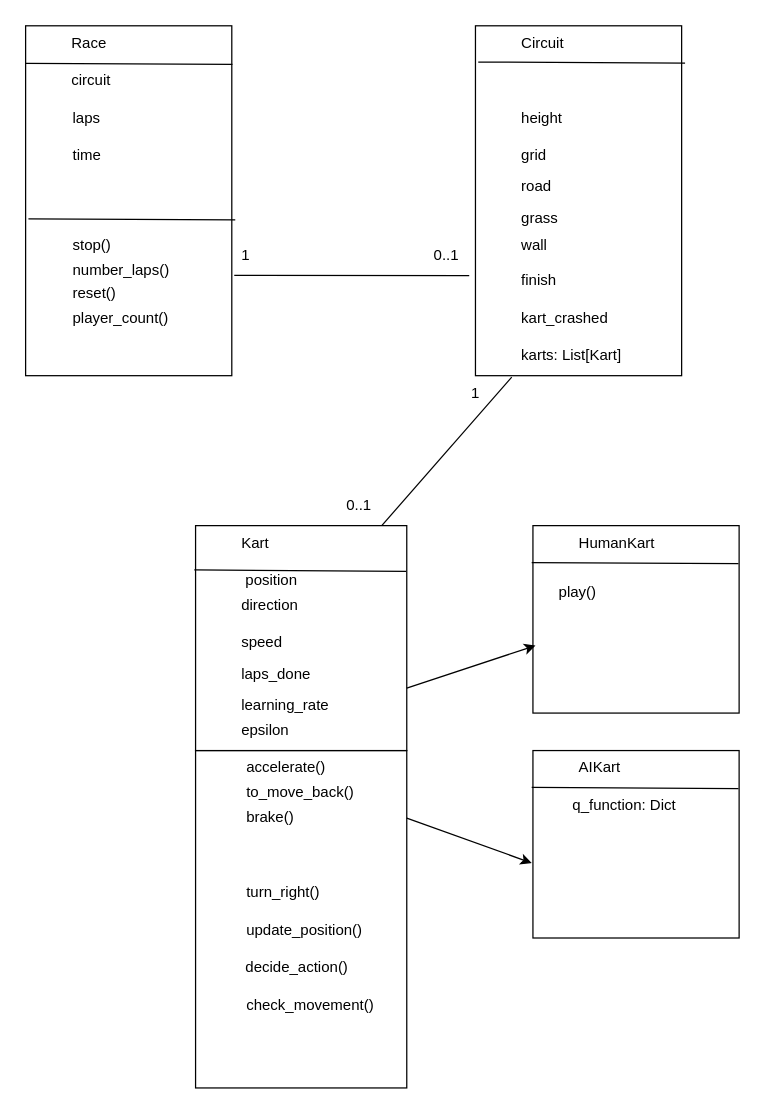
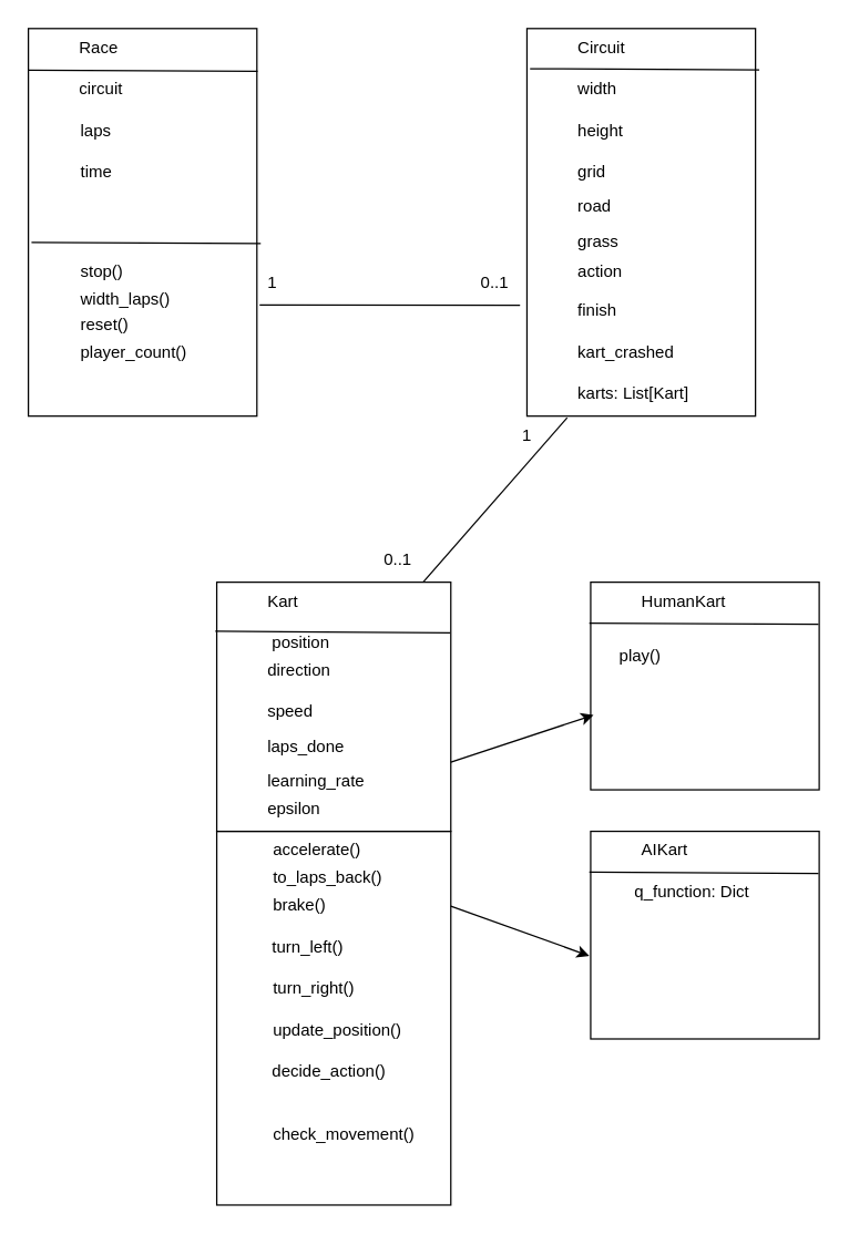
  <mxCell id="0" />
  <mxCell id="1" parent="0" />
  <mxCell id="2" value="" style="rounded=0;whiteSpace=wrap;html=1;" vertex="1" parent="1"><mxGeometry x="156.01" y="600" width="169.01" height="270" as="geometry" /></mxCell>
  <mxCell id="3" value="" style="rounded=0;whiteSpace=wrap;html=1;" vertex="1" parent="1"><mxGeometry x="20" y="20" width="165" height="280" as="geometry" /></mxCell>
  <mxCell id="4" value="Race" style="text;whiteSpace=wrap;html=1;" vertex="1" parent="1"><mxGeometry x="55" y="20" width="70" height="30" as="geometry" /></mxCell>
  <mxCell id="5" value="circuit" style="text;whiteSpace=wrap;html=1;" vertex="1" parent="1"><mxGeometry x="55" y="50" width="70" height="30" as="geometry" /></mxCell>
  <mxCell id="6" value="laps" style="text;whiteSpace=wrap;html=1;" vertex="1" parent="1"><mxGeometry x="56.01" y="80" width="100" height="30" as="geometry" /></mxCell>
  <mxCell id="7" value="time" style="text;whiteSpace=wrap;html=1;" vertex="1" parent="1"><mxGeometry x="56.01" y="110" width="100" height="30" as="geometry" /></mxCell>
  <mxCell id="8" value="" style="endArrow=none;html=1;rounded=0;entryX=0.997;entryY=0.203;entryDx=0;entryDy=0;entryPerimeter=0;exitX=-0.006;exitY=0.197;exitDx=0;exitDy=0;exitPerimeter=0;" edge="1" parent="1"><mxGeometry width="50" height="50" relative="1" as="geometry"><mxPoint x="20" y="50" as="sourcePoint" /><mxPoint x="185.495" y="50.9" as="targetPoint" /></mxGeometry></mxCell>
  <mxCell id="9" value="" style="rounded=0;whiteSpace=wrap;html=1;" vertex="1" parent="1"><mxGeometry x="379.99" y="20" width="165" height="280" as="geometry" /></mxCell>
  <mxCell id="10" value="Circuit" style="text;whiteSpace=wrap;html=1;" vertex="1" parent="1"><mxGeometry x="414.99" y="20" width="70" height="30" as="geometry" /></mxCell>
+ <mxCell id="11" value="width" style="text;whiteSpace=wrap;html=1;" vertex="1" parent="1"><mxGeometry x="414.99" y="50" width="70" height="30" as="geometry" /></mxCell>
  <mxCell id="12" value="height" style="text;whiteSpace=wrap;html=1;" vertex="1" parent="1"><mxGeometry x="414.99" y="80" width="100" height="30" as="geometry" /></mxCell>
  <mxCell id="13" value="grid" style="text;whiteSpace=wrap;html=1;" vertex="1" parent="1"><mxGeometry x="414.99" y="110" width="100" height="30" as="geometry" /></mxCell>
  <mxCell id="14" value="" style="endArrow=none;html=1;rounded=0;entryX=0.997;entryY=0.203;entryDx=0;entryDy=0;entryPerimeter=0;exitX=-0.006;exitY=0.197;exitDx=0;exitDy=0;exitPerimeter=0;" edge="1" parent="1"><mxGeometry width="50" height="50" relative="1" as="geometry"><mxPoint x="382.24" y="49" as="sourcePoint" /><mxPoint x="547.735" y="49.9" as="targetPoint" /></mxGeometry></mxCell>
  <mxCell id="15" value="" style="rounded=0;whiteSpace=wrap;html=1;" vertex="1" parent="1"><mxGeometry x="156.01" y="420" width="169.01" height="180" as="geometry" /></mxCell>
  <mxCell id="16" value="Kart" style="text;whiteSpace=wrap;html=1;" vertex="1" parent="1"><mxGeometry x="191.01" y="420" width="70" height="30" as="geometry" /></mxCell>
  <mxCell id="17" value="&amp;nbsp;position" style="text;whiteSpace=wrap;html=1;" vertex="1" parent="1"><mxGeometry x="191.01" y="450" width="70" height="30" as="geometry" /></mxCell>
  <mxCell id="18" value="direction" style="text;whiteSpace=wrap;html=1;" vertex="1" parent="1"><mxGeometry x="191.01" y="470" width="100" height="30" as="geometry" /></mxCell>
  <mxCell id="19" value="speed" style="text;whiteSpace=wrap;html=1;" vertex="1" parent="1"><mxGeometry x="191.01" y="500" width="100" height="30" as="geometry" /></mxCell>
  <mxCell id="20" value="laps_done" style="text;whiteSpace=wrap;html=1;" vertex="1" parent="1"><mxGeometry x="191.01" y="525" width="100" height="30" as="geometry" /></mxCell>
  <mxCell id="21" value="" style="endArrow=none;html=1;rounded=0;entryX=0.997;entryY=0.203;entryDx=0;entryDy=0;entryPerimeter=0;exitX=-0.006;exitY=0.197;exitDx=0;exitDy=0;exitPerimeter=0;" edge="1" parent="1" source="15" target="15"><mxGeometry width="50" height="50" relative="1" as="geometry"><mxPoint x="141.01" y="450" as="sourcePoint" /><mxPoint x="311.01" y="450" as="targetPoint" /></mxGeometry></mxCell>
  <mxCell id="22" value="accelerate()" style="text;whiteSpace=wrap;html=1;" vertex="1" parent="1"><mxGeometry x="195.02" y="600" width="100" height="30" as="geometry" /></mxCell>
  <mxCell id="23" value="brake()" style="text;whiteSpace=wrap;html=1;" vertex="1" parent="1"><mxGeometry x="195.02" y="640" width="100" height="30" as="geometry" /></mxCell>
+ <mxCell id="24" value="&amp;nbsp;turn_left()" style="text;whiteSpace=wrap;html=1;" vertex="1" parent="1"><mxGeometry x="191.01" y="670" width="100" height="30" as="geometry" /></mxCell>
  <mxCell id="25" value="turn_right()&amp;nbsp;" style="text;whiteSpace=wrap;html=1;" vertex="1" parent="1"><mxGeometry x="195.02" y="700" width="100" height="30" as="geometry" /></mxCell>
  <mxCell id="26" value="update_position()" style="text;whiteSpace=wrap;html=1;" vertex="1" parent="1"><mxGeometry x="195.02" y="730" width="100" height="30" as="geometry" /></mxCell>
  <mxCell id="27" value="&amp;nbsp;decide_action()" style="text;whiteSpace=wrap;html=1;" vertex="1" parent="1"><mxGeometry x="190.52" y="760" width="100" height="30" as="geometry" /></mxCell>
  <mxCell id="28" value="" style="rounded=0;whiteSpace=wrap;html=1;" vertex="1" parent="1"><mxGeometry x="425.99" y="420" width="165" height="150" as="geometry" /></mxCell>
  <mxCell id="29" value="HumanKart" style="text;whiteSpace=wrap;html=1;" vertex="1" parent="1"><mxGeometry x="460.99" y="420" width="70" height="30" as="geometry" /></mxCell>
  <mxCell id="30" value="" style="endArrow=none;html=1;rounded=0;entryX=0.997;entryY=0.203;entryDx=0;entryDy=0;entryPerimeter=0;exitX=-0.006;exitY=0.197;exitDx=0;exitDy=0;exitPerimeter=0;" edge="1" parent="1" source="28" target="28"><mxGeometry width="50" height="50" relative="1" as="geometry"><mxPoint x="410.99" y="450" as="sourcePoint" /><mxPoint x="580.99" y="450" as="targetPoint" /></mxGeometry></mxCell>
  <mxCell id="31" value="" style="rounded=0;whiteSpace=wrap;html=1;" vertex="1" parent="1"><mxGeometry x="425.99" y="600" width="165" height="150" as="geometry" /></mxCell>
  <mxCell id="32" value="AIKart" style="text;whiteSpace=wrap;html=1;" vertex="1" parent="1"><mxGeometry x="460.99" y="600" width="70" height="30" as="geometry" /></mxCell>
  <mxCell id="33" value="q_function: Dict" style="text;whiteSpace=wrap;html=1;" vertex="1" parent="1"><mxGeometry x="456.48" y="630" width="104.01" height="30" as="geometry" /></mxCell>
  <mxCell id="34" value="" style="endArrow=none;html=1;rounded=0;entryX=0.997;entryY=0.203;entryDx=0;entryDy=0;entryPerimeter=0;exitX=-0.006;exitY=0.197;exitDx=0;exitDy=0;exitPerimeter=0;" edge="1" source="31" target="31" parent="1"><mxGeometry width="50" height="50" relative="1" as="geometry"><mxPoint x="410.99" y="630" as="sourcePoint" /><mxPoint x="580.99" y="630" as="targetPoint" /></mxGeometry></mxCell>
- <mxCell id="35" value="check_movement()" style="text;whiteSpace=wrap;html=1;" vertex="1" parent="1"><mxGeometry x="195.02" y="790" width="100" height="30" as="geometry" /></mxCell>
- <mxCell id="36" value="to_move_back()" style="text;whiteSpace=wrap;html=1;" vertex="1" parent="1"><mxGeometry x="195.02" y="620" width="100" height="30" as="geometry" /></mxCell>
+ <mxCell id="35" value="check_movement()" style="text;whiteSpace=wrap;html=1;" vertex="1" parent="1"><mxGeometry x="195.02" y="805" width="100" height="30" as="geometry" /></mxCell>
+ <mxCell id="36" value="to_laps_back()" style="text;whiteSpace=wrap;html=1;" vertex="1" parent="1"><mxGeometry x="195.02" y="620" width="100" height="30" as="geometry" /></mxCell>
  <mxCell id="37" value="road" style="text;whiteSpace=wrap;html=1;" vertex="1" parent="1"><mxGeometry x="414.99" y="135" width="100" height="30" as="geometry" /></mxCell>
  <mxCell id="38" value="grass" style="text;whiteSpace=wrap;html=1;" vertex="1" parent="1"><mxGeometry x="414.99" y="160" width="100" height="30" as="geometry" /></mxCell>
- <mxCell id="39" value="wall" style="text;whiteSpace=wrap;html=1;" vertex="1" parent="1"><mxGeometry x="414.99" y="182" width="100" height="30" as="geometry" /></mxCell>
+ <mxCell id="39" value="action" style="text;whiteSpace=wrap;html=1;" vertex="1" parent="1"><mxGeometry x="414.99" y="182" width="100" height="30" as="geometry" /></mxCell>
  <mxCell id="40" value="finish" style="text;whiteSpace=wrap;html=1;" vertex="1" parent="1"><mxGeometry x="414.99" y="210" width="100" height="30" as="geometry" /></mxCell>
  <mxCell id="41" value="stop()" style="text;whiteSpace=wrap;html=1;" vertex="1" parent="1"><mxGeometry x="56.01" y="182" width="100" height="30" as="geometry" /></mxCell>
  <mxCell id="42" value="kart_crashed" style="text;whiteSpace=wrap;html=1;" vertex="1" parent="1"><mxGeometry x="414.99" y="240" width="100" height="30" as="geometry" /></mxCell>
  <mxCell id="43" value="" style="endArrow=none;html=1;rounded=0;entryX=0.997;entryY=0.203;entryDx=0;entryDy=0;entryPerimeter=0;exitX=-0.006;exitY=0.197;exitDx=0;exitDy=0;exitPerimeter=0;" edge="1" parent="1"><mxGeometry width="50" height="50" relative="1" as="geometry"><mxPoint x="22.25" y="174.5" as="sourcePoint" /><mxPoint x="187.745" y="175.4" as="targetPoint" /></mxGeometry></mxCell>
- <mxCell id="44" value="number_laps()" style="text;whiteSpace=wrap;html=1;" vertex="1" parent="1"><mxGeometry x="56.01" y="202" width="100" height="30" as="geometry" /></mxCell>
+ <mxCell id="44" value="width_laps()" style="text;whiteSpace=wrap;html=1;" vertex="1" parent="1"><mxGeometry x="56.01" y="202" width="100" height="30" as="geometry" /></mxCell>
  <mxCell id="45" value="reset()" style="text;whiteSpace=wrap;html=1;" vertex="1" parent="1"><mxGeometry x="56.01" y="220" width="100" height="30" as="geometry" /></mxCell>
  <mxCell id="46" value="" style="endArrow=none;html=1;rounded=0;exitX=1.012;exitY=0.713;exitDx=0;exitDy=0;exitPerimeter=0;" edge="1" parent="1" source="3"><mxGeometry width="50" height="50" relative="1" as="geometry"><mxPoint x="225" y="220" as="sourcePoint" /><mxPoint x="375" y="220" as="targetPoint" /></mxGeometry></mxCell>
  <mxCell id="47" value="" style="endArrow=none;html=1;rounded=0;entryX=0.176;entryY=1.004;entryDx=0;entryDy=0;entryPerimeter=0;" edge="1" parent="1" target="9"><mxGeometry width="50" height="50" relative="1" as="geometry"><mxPoint x="305" y="420" as="sourcePoint" /><mxPoint x="355" y="370" as="targetPoint" /></mxGeometry></mxCell>
  <mxCell id="48" value="0..1" style="text;whiteSpace=wrap;html=1;" vertex="1" parent="1"><mxGeometry x="344.99" y="190" width="70" height="30" as="geometry" /></mxCell>
  <mxCell id="49" value="1" style="text;whiteSpace=wrap;html=1;" vertex="1" parent="1"><mxGeometry x="191.01" y="190" width="70" height="30" as="geometry" /></mxCell>
  <mxCell id="50" value="1" style="text;whiteSpace=wrap;html=1;" vertex="1" parent="1"><mxGeometry x="375" y="300" width="70" height="30" as="geometry" /></mxCell>
  <mxCell id="51" value="0..1" style="text;whiteSpace=wrap;html=1;" vertex="1" parent="1"><mxGeometry x="274.99" y="390" width="70" height="30" as="geometry" /></mxCell>
  <mxCell id="52" value="" style="endArrow=classic;html=1;rounded=0;" edge="1" parent="1"><mxGeometry width="50" height="50" relative="1" as="geometry"><mxPoint x="325" y="550" as="sourcePoint" /><mxPoint x="428" y="516" as="targetPoint" /></mxGeometry></mxCell>
  <mxCell id="53" value="" style="endArrow=classic;html=1;rounded=0;" edge="1" parent="1"><mxGeometry width="50" height="50" relative="1" as="geometry"><mxPoint x="325.02" y="654" as="sourcePoint" /><mxPoint x="425" y="690" as="targetPoint" /></mxGeometry></mxCell>
  <mxCell id="54" value="karts: List[Kart]" style="text;whiteSpace=wrap;html=1;" vertex="1" parent="1"><mxGeometry x="414.99" y="270" width="100" height="30" as="geometry" /></mxCell>
  <mxCell id="55" value="play()" style="text;whiteSpace=wrap;html=1;" vertex="1" parent="1"><mxGeometry x="445" y="460" width="100" height="30" as="geometry" /></mxCell>
  <mxCell id="56" value="learning_rate" style="text;whiteSpace=wrap;html=1;" vertex="1" parent="1"><mxGeometry x="191.01" y="550" width="100" height="30" as="geometry" /></mxCell>
  <mxCell id="57" value="epsilon" style="text;whiteSpace=wrap;html=1;" vertex="1" parent="1"><mxGeometry x="191.01" y="570" width="100" height="30" as="geometry" /></mxCell>
  <mxCell id="58" value="player_count()" style="text;whiteSpace=wrap;html=1;" vertex="1" parent="1"><mxGeometry x="56.01" y="240" width="100" height="30" as="geometry" /></mxCell>
